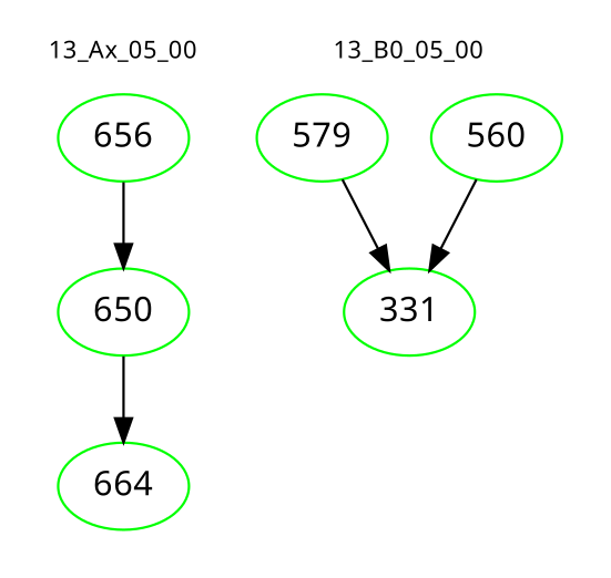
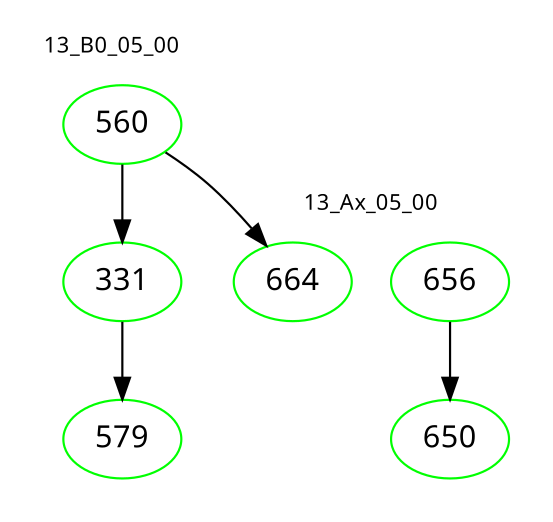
  digraph {
    fontname="Noto Sans"
    node [color=green fontname="Noto Sans"]
    edge [color=black fontname="Noto Sans"]
    n1 [label=656]
    n2 [label=650]
    n3 [label=664]
    n4 [label=560]
    n5 [label=331]
    n6 [label=579]
    subgraph cluster_1 {
      color=white
      fontsize=10
      label="13_Ax_05_00"
      n1
      n2
      n3
    }
    subgraph cluster_2 {
      color=white
      fontsize=10
      label="13_B0_05_00"
      n4
      n5
      n6
    }
    n1 -> n2
-   n2 -> n3
+   n4 -> n3
    n4 -> n5
-   n6 -> n5
+   n5 -> n6
  }
